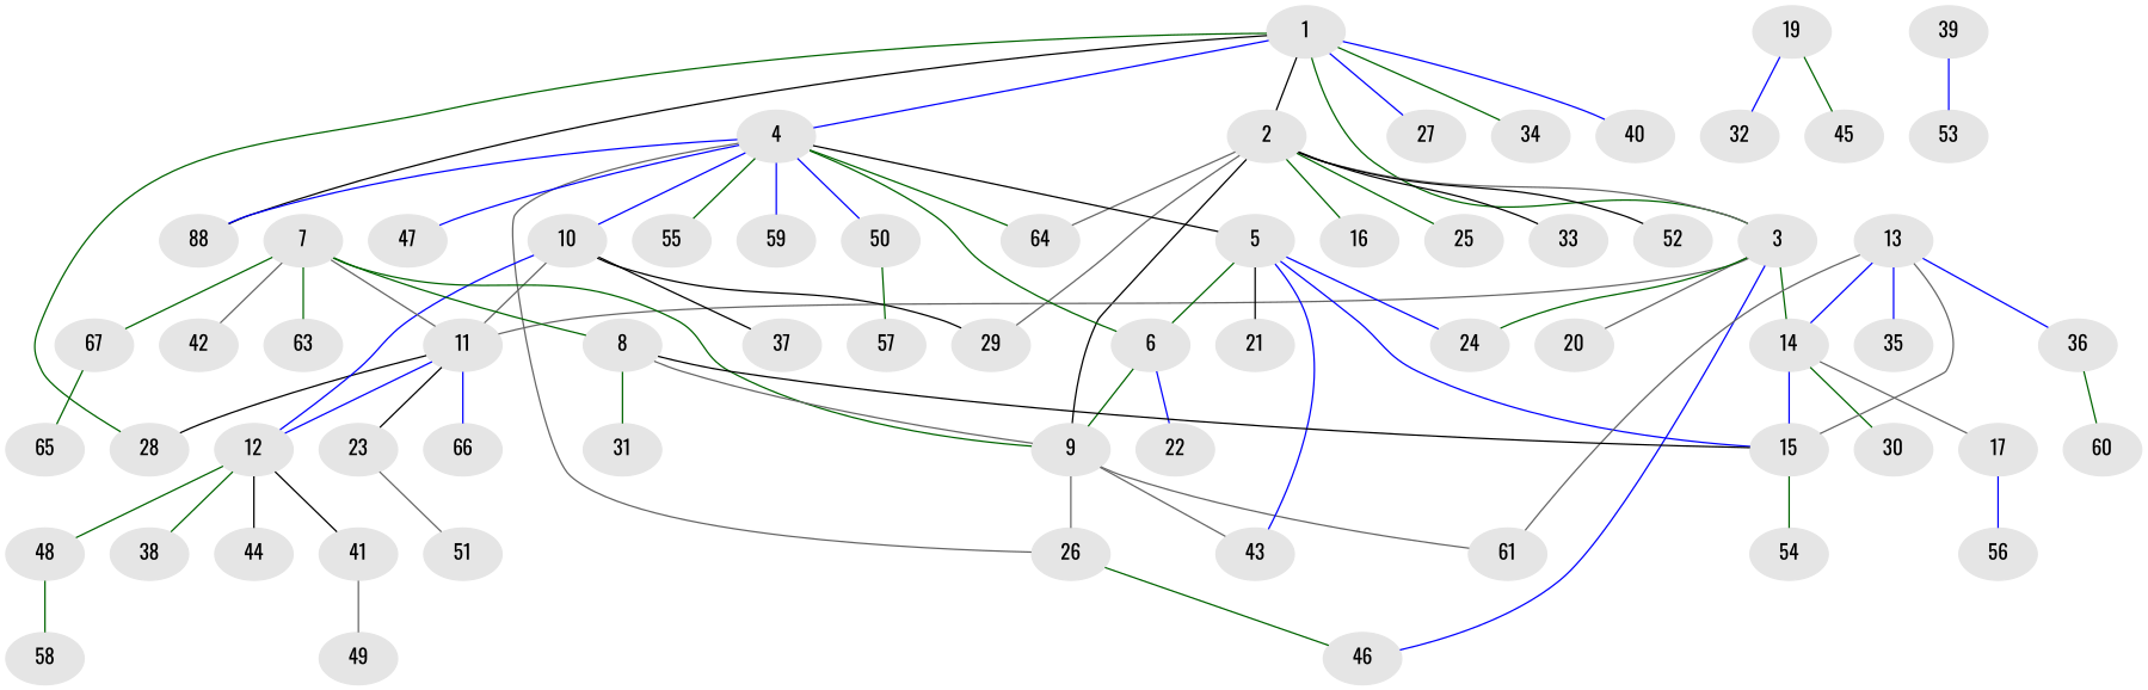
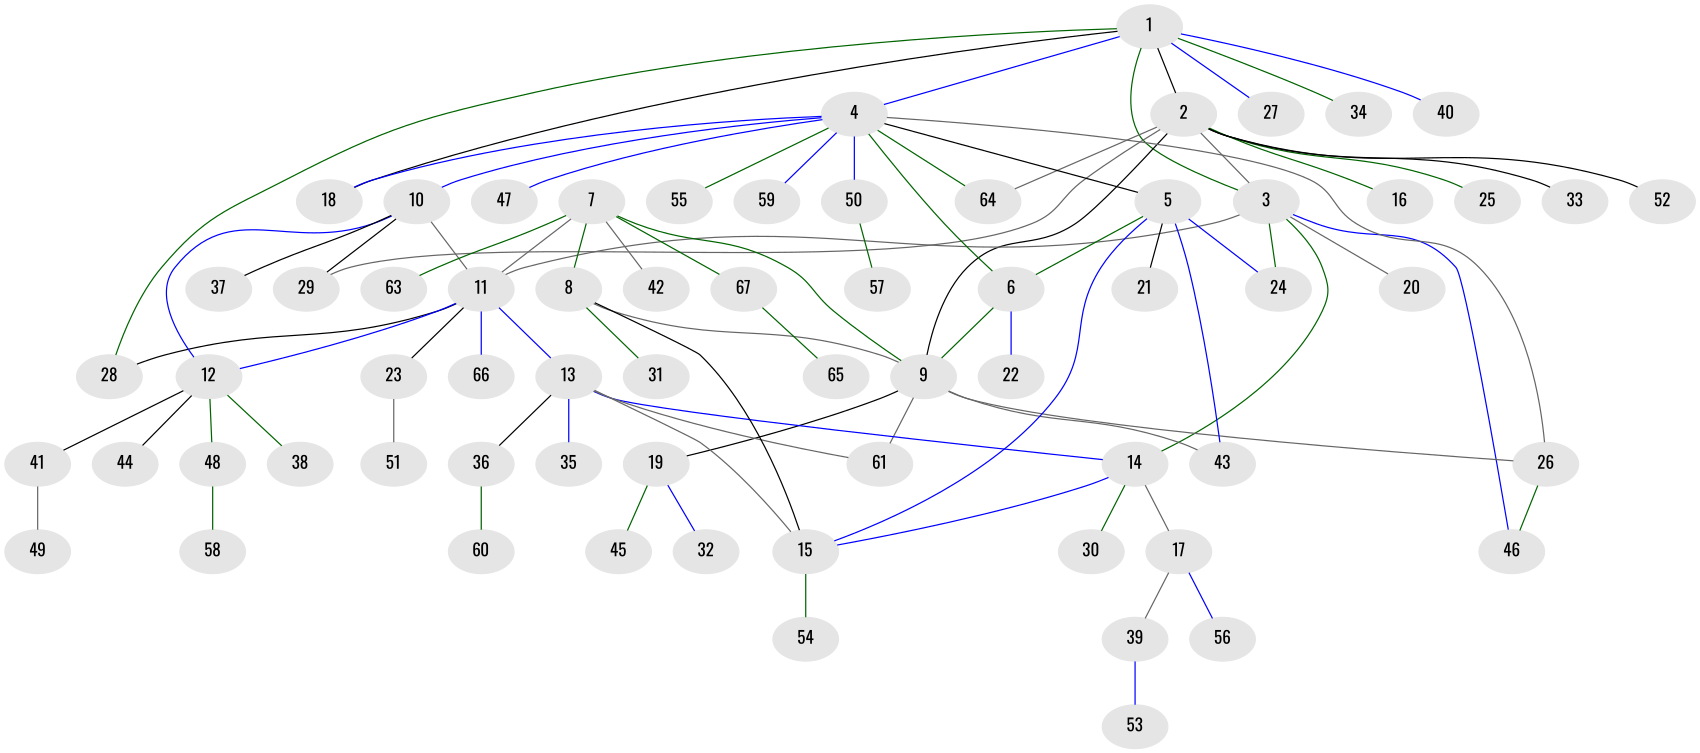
  graph {
    fontname=Oswald
    node [color=gray90 fontname=Oswald style=filled]
    edge [color=darkgreen fontname=Oswald]
    1
    2
    3
    4
-   18 [label=88]
+   18
    27
    28
    34
    40
    9
    16
    25
    29
    33
    52
    64
    11
    14
    20
    24
    46
    5
    6
    10
    26
    47
    50
    55
    59
    43
    19
    61
    12
    13
    23
    66
    15
    17
    30
    21
    22
    37
    57
    54
    7
    8
    42
    n48 [label=67]
    63
    31
    65
    32
    45
    38
    41
    44
    48
    35
    36
    51
    49
    58
    60
    39
    56
    53
    1 -- 2 [color=black]
    1 -- 3
    1 -- 4 [color=blue]
    1 -- 18 [color=black]
    1 -- 27 [color=blue]
    1 -- 28
    1 -- 34
    1 -- 40 [color=blue]
    2 -- 3 [color=gray40]
    2 -- 9 [color=black]
    2 -- 16
    2 -- 25
    2 -- 29 [color=gray40]
    2 -- 33 [color=black]
    2 -- 52 [color=black]
    2 -- 64 [color=gray40]
    3 -- 11 [color=gray40]
    3 -- 14
    3 -- 20 [color=gray40]
    3 -- 24
    3 -- 46 [color=blue]
    4 -- 18 [color=blue]
    4 -- 64
    4 -- 5 [color=black]
    4 -- 6
    4 -- 10 [color=blue]
    4 -- 26 [color=gray40]
    4 -- 47 [color=blue]
    4 -- 50 [color=blue]
    4 -- 55
    4 -- 59 [color=blue]
    9 -- 26 [color=gray40]
    9 -- 43 [color=gray40]
+   9 -- 19 [color=black]
    9 -- 61 [color=gray40]
    11 -- 28 [color=black]
    11 -- 12 [color=blue]
+   11 -- 13 [color=blue]
    11 -- 23 [color=black]
    11 -- 66 [color=blue]
    14 -- 15 [color=blue]
    14 -- 17 [color=gray40]
    14 -- 30
    5 -- 24 [color=blue]
    5 -- 6
    5 -- 43 [color=blue]
    5 -- 15 [color=blue]
    5 -- 21 [color=black]
    6 -- 9
    6 -- 22 [color=blue]
    10 -- 29 [color=black]
    10 -- 11 [color=gray40]
    10 -- 12 [color=blue]
    10 -- 37 [color=black]
    26 -- 46
    50 -- 57
    19 -- 32 [color=blue]
    19 -- 45
    12 -- 38
    12 -- 41 [color=black]
    12 -- 44 [color=black]
    12 -- 48
    13 -- 14 [color=blue]
    13 -- 61 [color=gray40]
    13 -- 15 [color=gray40]
    13 -- 35 [color=blue]
-   13 -- 36 [color=blue]
+   13 -- 36 [color=black]
    23 -- 51 [color=gray40]
    15 -- 54
+   17 -- 39 [color=gray40]
    17 -- 56 [color=blue]
    7 -- 9
    7 -- 11 [color=gray40]
    7 -- 8
    7 -- 42 [color=gray40]
    7 -- n48
    7 -- 63
    8 -- 9 [color=gray40]
    8 -- 15 [color=black]
    8 -- 31
    n48 -- 65
    41 -- 49 [color=gray40]
    48 -- 58
    36 -- 60
    39 -- 53 [color=blue]
  }
